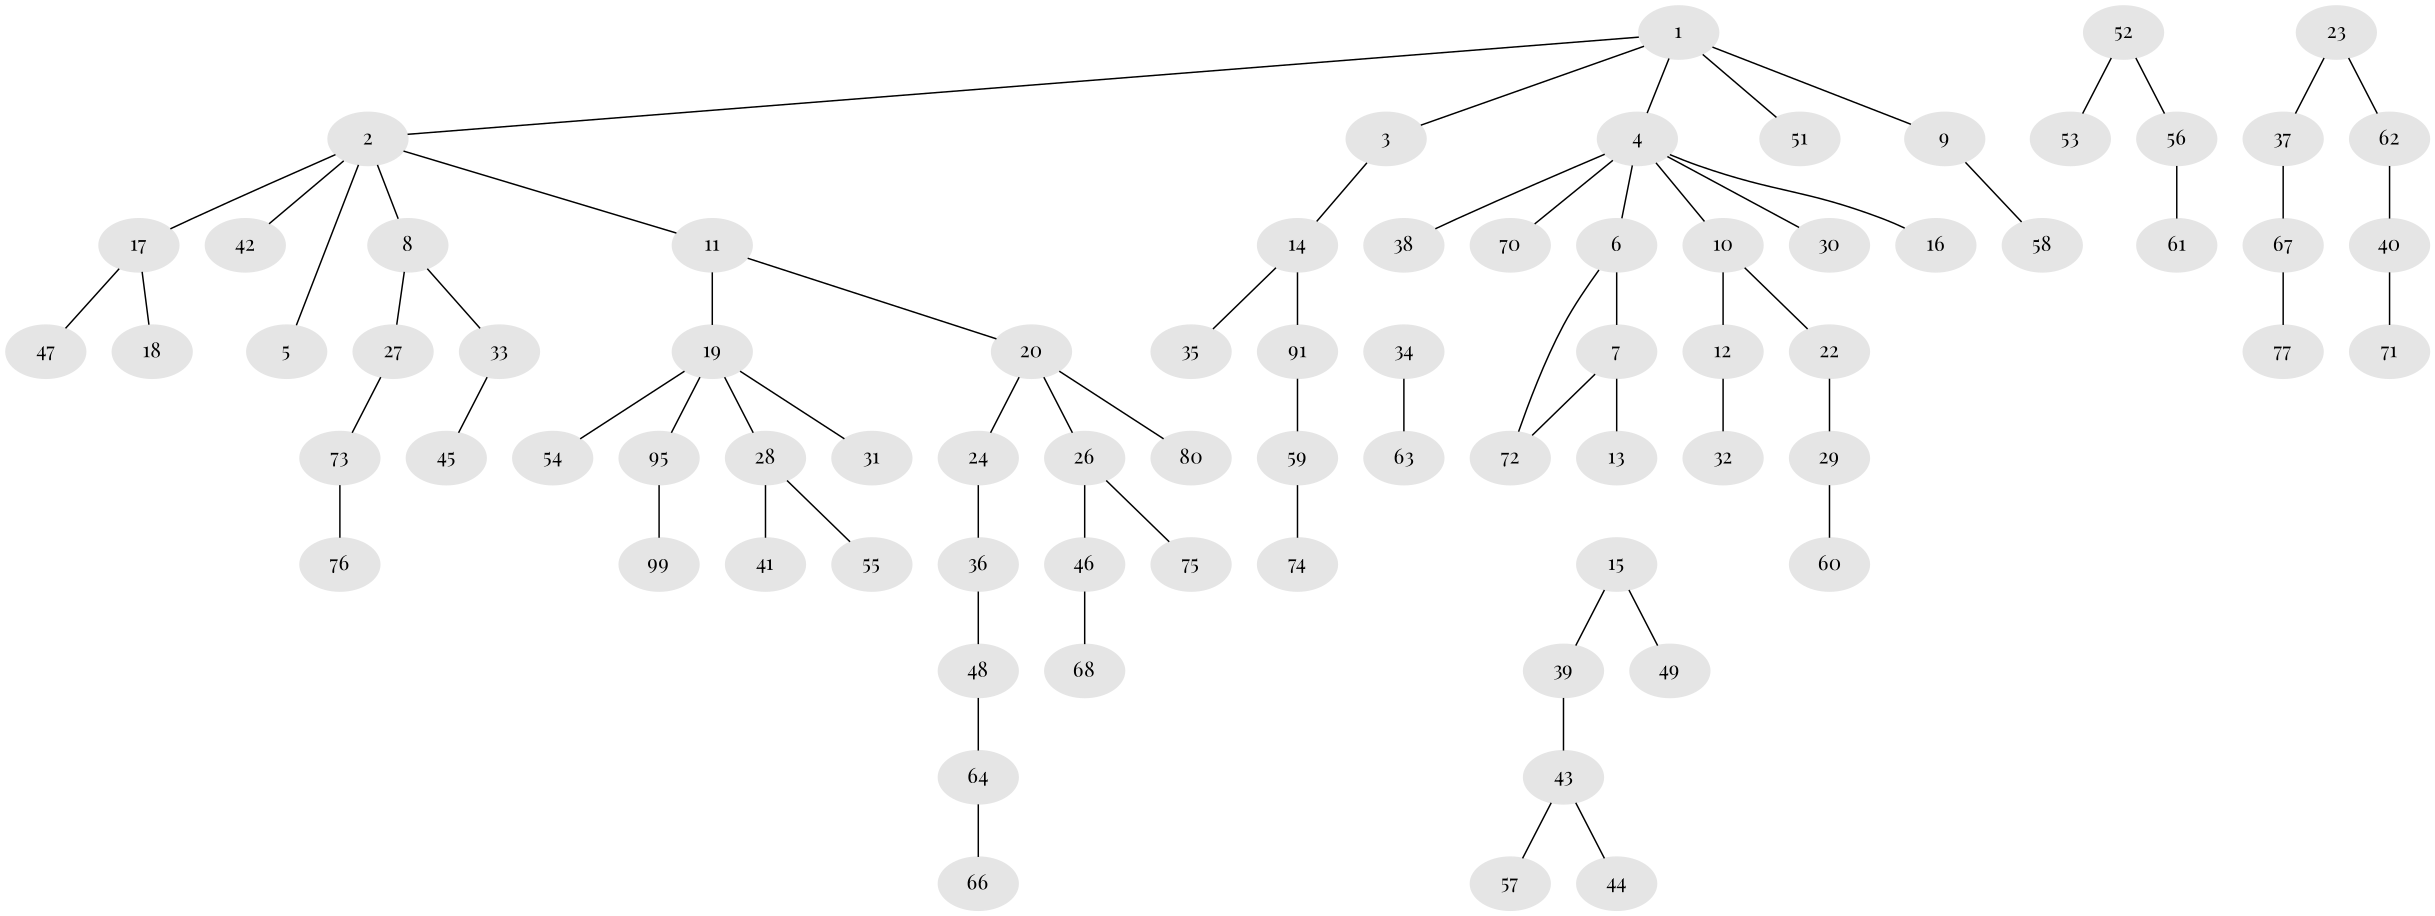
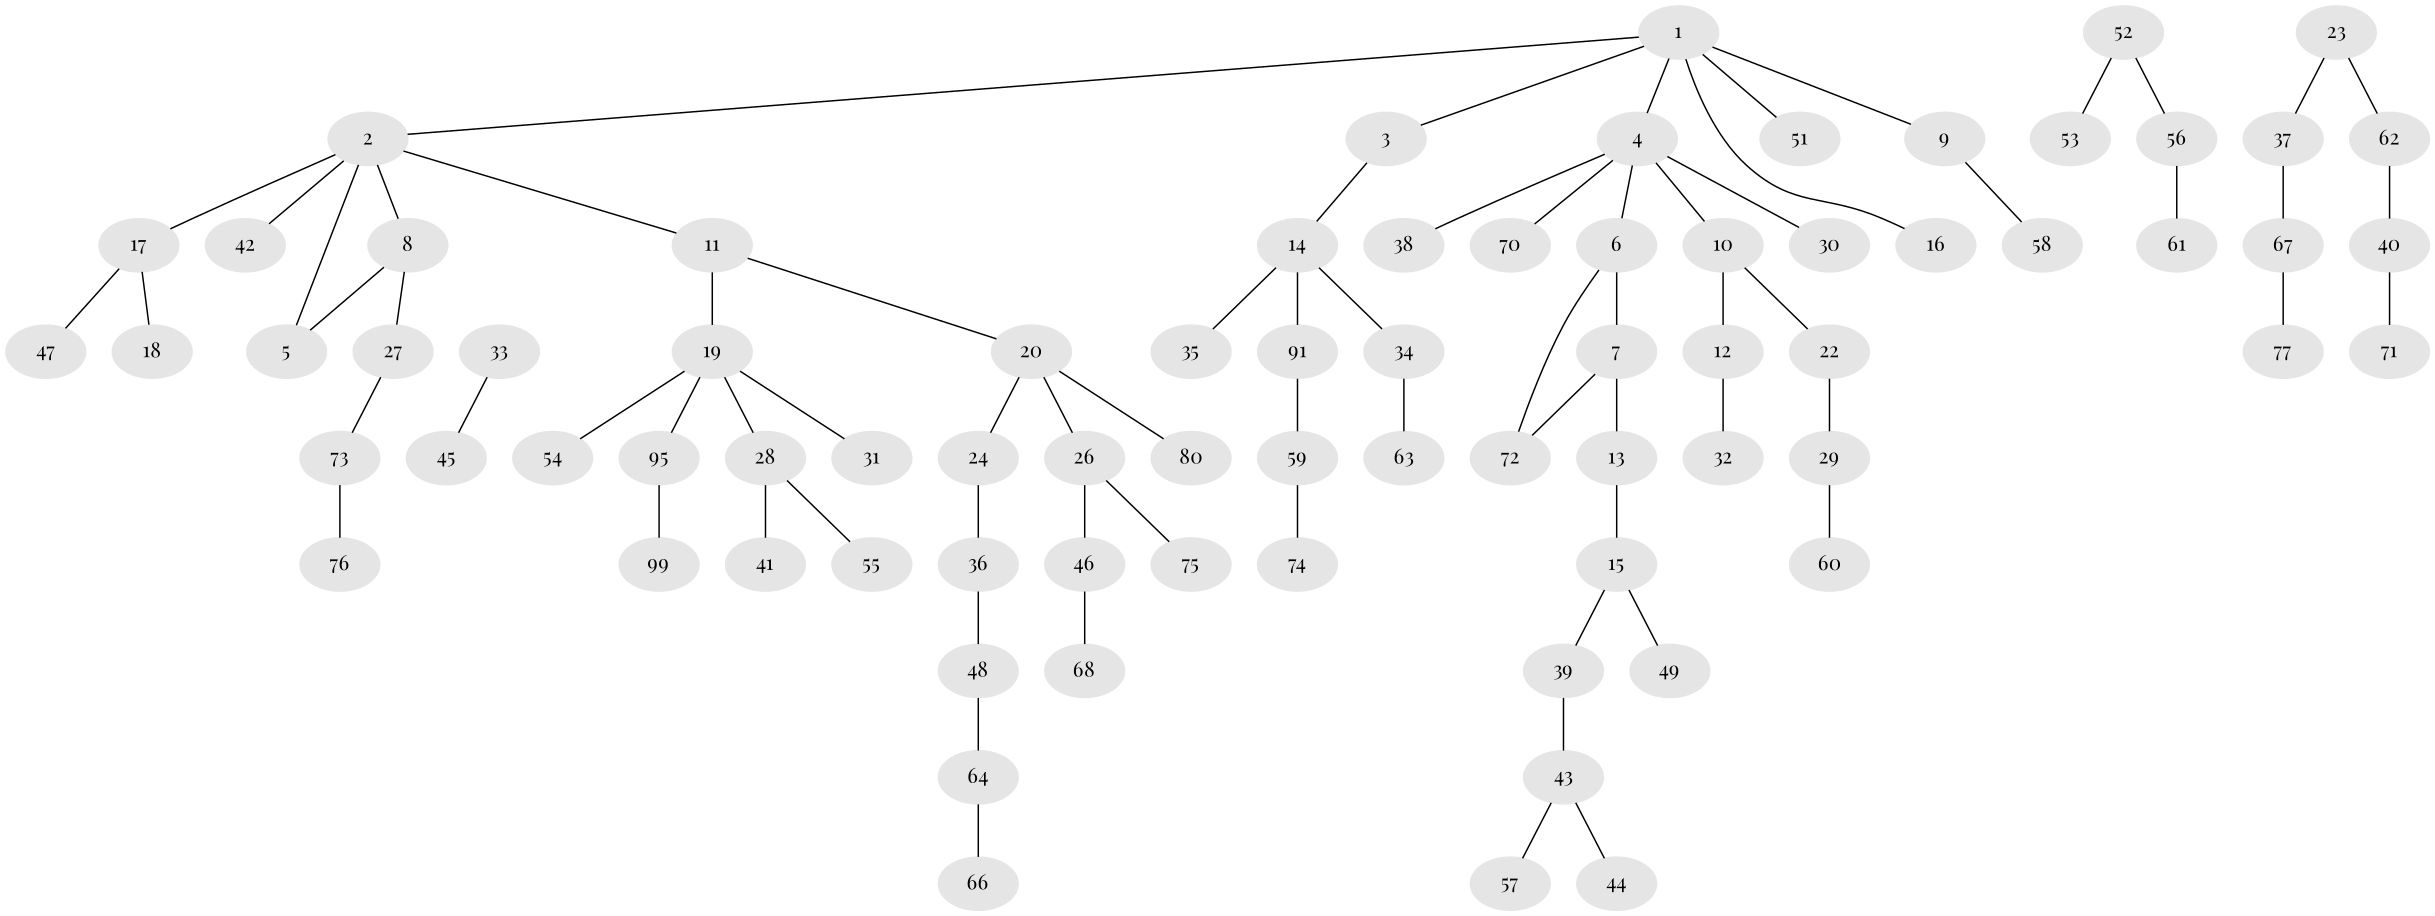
  graph {
    fontname="Playfair Display"
    node [color=gray90 fontname="Playfair Display" style=filled]
    edge [fontname="Playfair Display"]
    1
    2
    3
    4
    9
    51
    5
    8
    11
    17
    42
    14
    6
    10
    16
    30
    38
    70
    58
    27
    33
    19
    20
    18
    47
    n26 [label=91]
    34
    35
    7
    72
    12
    22
    13
    52
    53
    56
    15
    73
    45
    32
    29
    n42 [label=95]
    28
    31
    54
    24
    26
    n48 [label=80]
    39
    49
    59
    63
    23
    37
    62
    43
    n57 [label=99]
    41
    55
    36
    46
    75
    74
    60
    67
    40
    71
    48
    68
    76
    64
    77
    44
    57
    66
    61
    1 -- 2
    1 -- 3
    1 -- 4
    1 -- 9
    1 -- 51
    2 -- 5
    2 -- 8
    2 -- 11
    2 -- 17
    2 -- 42
    3 -- 14
    4 -- 6
    4 -- 10
-   4 -- 16
+   1 -- 16
    4 -- 30
    4 -- 38
    4 -- 70
    9 -- 58
    8 -- 27
-   8 -- 33
+   8 -- 5
    11 -- 19
    11 -- 20
    17 -- 18
    17 -- 47
    14 -- n26
+   14 -- 34
    14 -- 35
    6 -- 7
    6 -- 72
    10 -- 12
    10 -- 22
    27 -- 73
    33 -- 45
    19 -- n42
    19 -- 28
    19 -- 31
    19 -- 54
    20 -- 24
    20 -- 26
    20 -- n48
    n26 -- 59
    34 -- 63
    7 -- 72
    7 -- 13
    12 -- 32
    22 -- 29
+   13 -- 15
    52 -- 53
    52 -- 56
    56 -- 61
    15 -- 39
    15 -- 49
    73 -- 76
    29 -- 60
    n42 -- n57
    28 -- 41
    28 -- 55
    24 -- 36
    26 -- 46
    26 -- 75
    39 -- 43
    59 -- 74
    23 -- 37
    23 -- 62
    37 -- 67
    62 -- 40
    43 -- 44
    43 -- 57
    36 -- 48
    46 -- 68
    67 -- 77
    40 -- 71
    48 -- 64
    64 -- 66
  }
